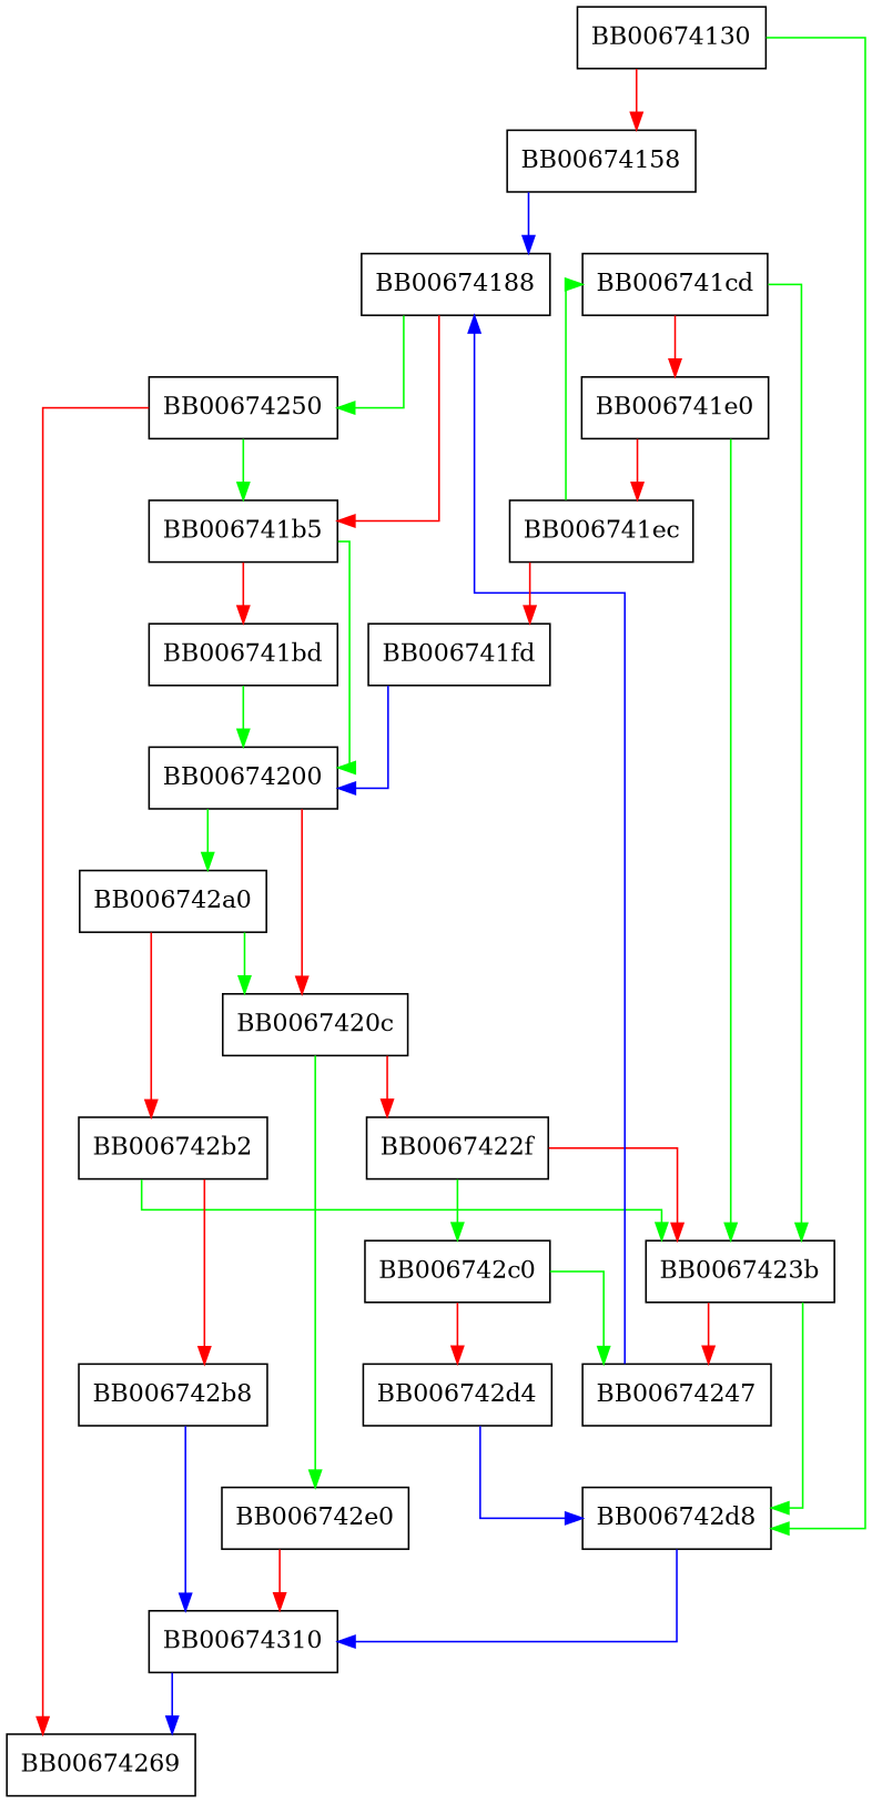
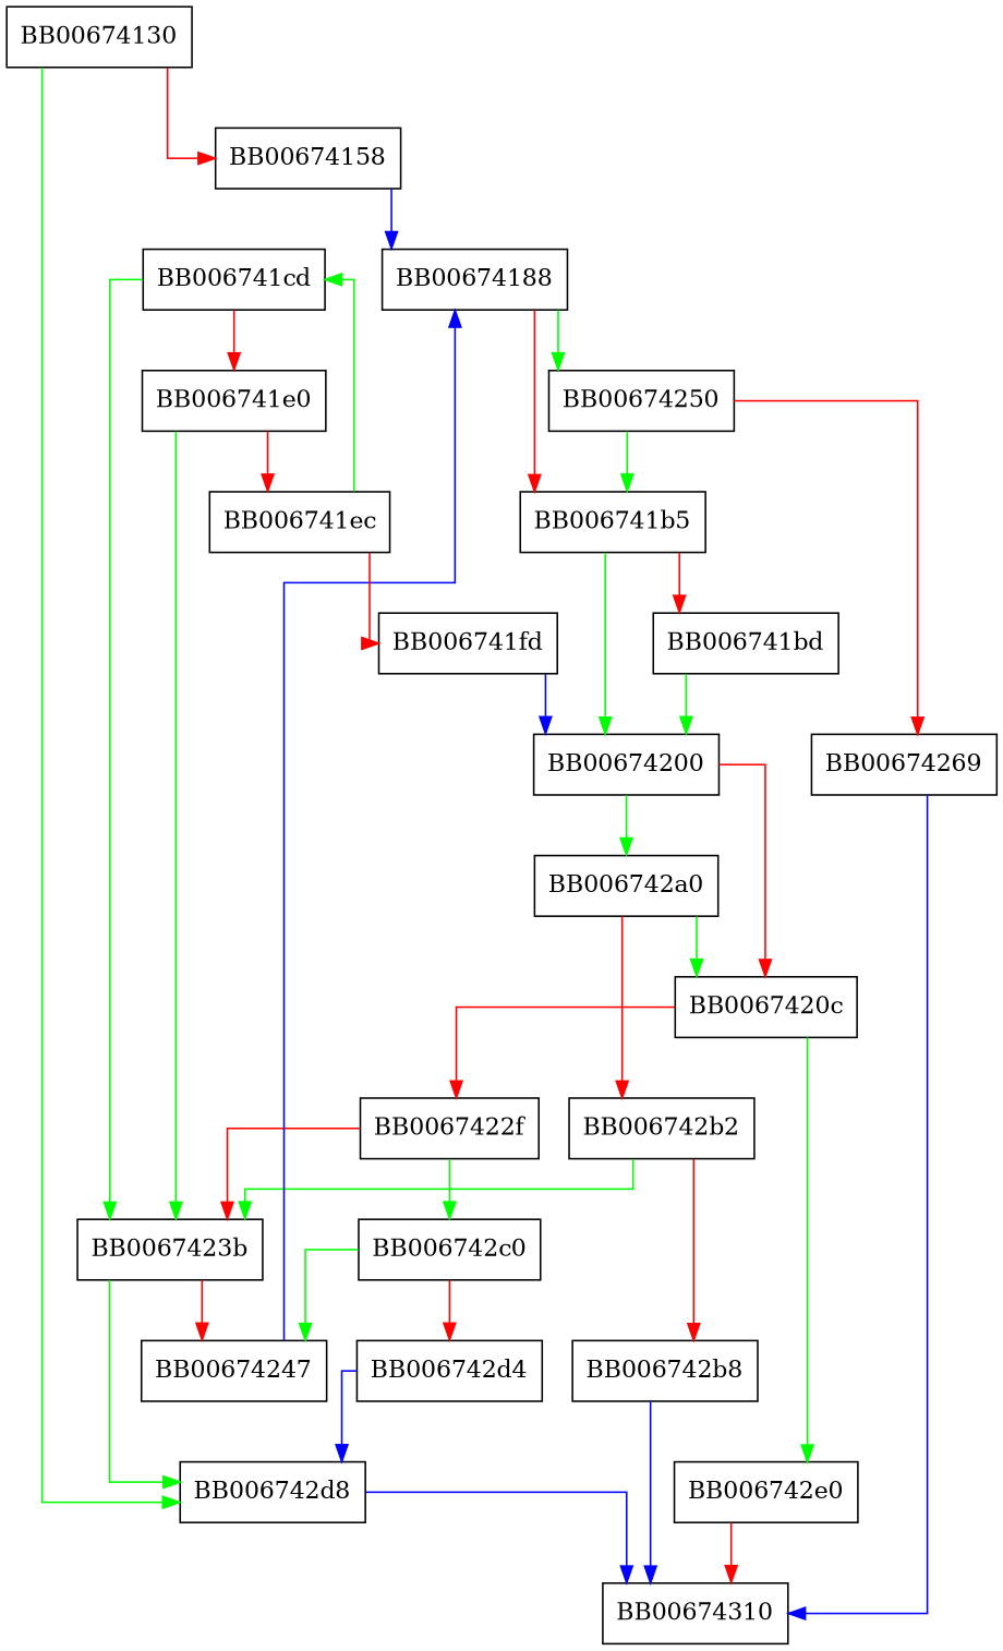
  digraph {
    splines=ortho
    node [shape=box]
    edge [color=green]
    BB00674130
    BB006742d8
    BB00674158
    BB00674310
    BB00674188
    BB00674250
    BB006741b5
    BB00674269
    BB00674200
    BB006741bd
    BB006742a0
    BB0067420c
    BB006742b2
    BB006742e0
    BB0067422f
    BB006741cd
    BB0067423b
    BB006741e0
    BB00674247
    BB006741ec
    BB006741fd
    BB006742b8
    BB006742c0
    BB006742d4
    BB00674130 -> BB006742d8
    BB00674130 -> BB00674158 [color=red]
    BB006742d8 -> BB00674310 [color=blue]
    BB00674158 -> BB00674188 [color=blue]
    BB00674188 -> BB00674250
    BB00674188 -> BB006741b5 [color=red]
    BB00674250 -> BB006741b5
    BB00674250 -> BB00674269 [color=red]
    BB006741b5 -> BB00674200
    BB006741b5 -> BB006741bd [color=red]
-   BB00674310 -> BB00674269 [color=blue]
+   BB00674269 -> BB00674310 [color=blue]
    BB00674200 -> BB006742a0
    BB00674200 -> BB0067420c [color=red]
    BB006741bd -> BB00674200
    BB006742a0 -> BB0067420c
    BB006742a0 -> BB006742b2 [color=red]
    BB0067420c -> BB006742e0
    BB0067420c -> BB0067422f [color=red]
    BB006742b2 -> BB0067423b
    BB006742b2 -> BB006742b8 [color=red]
    BB006742e0 -> BB00674310 [color=red]
    BB0067422f -> BB0067423b [color=red]
    BB0067422f -> BB006742c0
    BB006741cd -> BB0067423b
    BB006741cd -> BB006741e0 [color=red]
    BB0067423b -> BB006742d8
    BB0067423b -> BB00674247 [color=red]
    BB006741e0 -> BB0067423b
    BB006741e0 -> BB006741ec [color=red]
    BB00674247 -> BB00674188 [color=blue]
    BB006741ec -> BB006741cd
    BB006741ec -> BB006741fd [color=red]
    BB006741fd -> BB00674200 [color=blue]
    BB006742b8 -> BB00674310 [color=blue]
    BB006742c0 -> BB00674247
    BB006742c0 -> BB006742d4 [color=red]
    BB006742d4 -> BB006742d8 [color=blue]
  }
